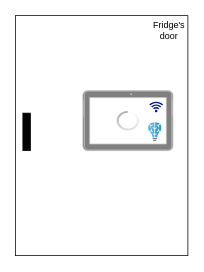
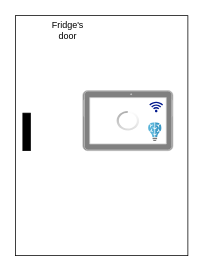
  <mxCell id="0" />
  <mxCell id="1" parent="0" />
  <mxCell id="2" value="" style="rounded=0;whiteSpace=wrap;html=1;" vertex="1" parent="1"><mxGeometry x="20" y="20" width="230" height="320" as="geometry" /></mxCell>
- <mxCell id="3" value="Fridge's door" style="text;html=1;strokeColor=none;fillColor=none;align=center;verticalAlign=middle;whiteSpace=wrap;rounded=0;" vertex="1" parent="1"><mxGeometry x="200" y="30" width="50" height="20" as="geometry" /></mxCell>
+ <mxCell id="3" value="Fridge's door" style="text;html=1;strokeColor=none;fillColor=none;align=center;verticalAlign=middle;whiteSpace=wrap;rounded=0;" vertex="1" parent="1"><mxGeometry x="65" y="30" width="50" height="20" as="geometry" /></mxCell>
  <mxCell id="4" value="" style="rounded=0;whiteSpace=wrap;html=1;fillColor=#000000;" vertex="1" parent="1"><mxGeometry x="30" y="150" width="10" height="50" as="geometry" /></mxCell>
  <mxCell id="5" value="" style="verticalLabelPosition=bottom;verticalAlign=top;html=1;shadow=0;dashed=0;strokeWidth=1;shape=mxgraph.android.tab2;strokeColor=#c0c0c0;direction=north;fillColor=#808080;" vertex="1" parent="1"><mxGeometry x="110" y="120" width="120" height="80" as="geometry" /></mxCell>
  <mxCell id="6" value="" style="verticalLabelPosition=bottom;verticalAlign=top;html=1;shadow=0;dashed=0;strokeWidth=1;shape=mxgraph.android.indeterminateSpinner;fillColor=#808080;" vertex="1" parent="1"><mxGeometry x="155" y="147" width="30" height="26" as="geometry" /></mxCell>
  <mxCell id="7" value="" style="aspect=fixed;pointerEvents=1;shadow=0;dashed=0;html=1;strokeColor=none;labelPosition=center;verticalLabelPosition=bottom;verticalAlign=top;align=center;fillColor=#00188D;shape=mxgraph.mscae.enterprise.wireless_connection;rotation=-90;" vertex="1" parent="1"><mxGeometry x="200" y="132" width="15.46" height="18.4" as="geometry" /></mxCell>
  <mxCell id="8" value="" style="aspect=fixed;html=1;points=[];align=center;image;fontSize=12;image=img/lib/mscae/Batch_AI.svg;fillColor=#808080;" vertex="1" parent="1"><mxGeometry x="197.46" y="162.5" width="18" height="25" as="geometry" /></mxCell>
